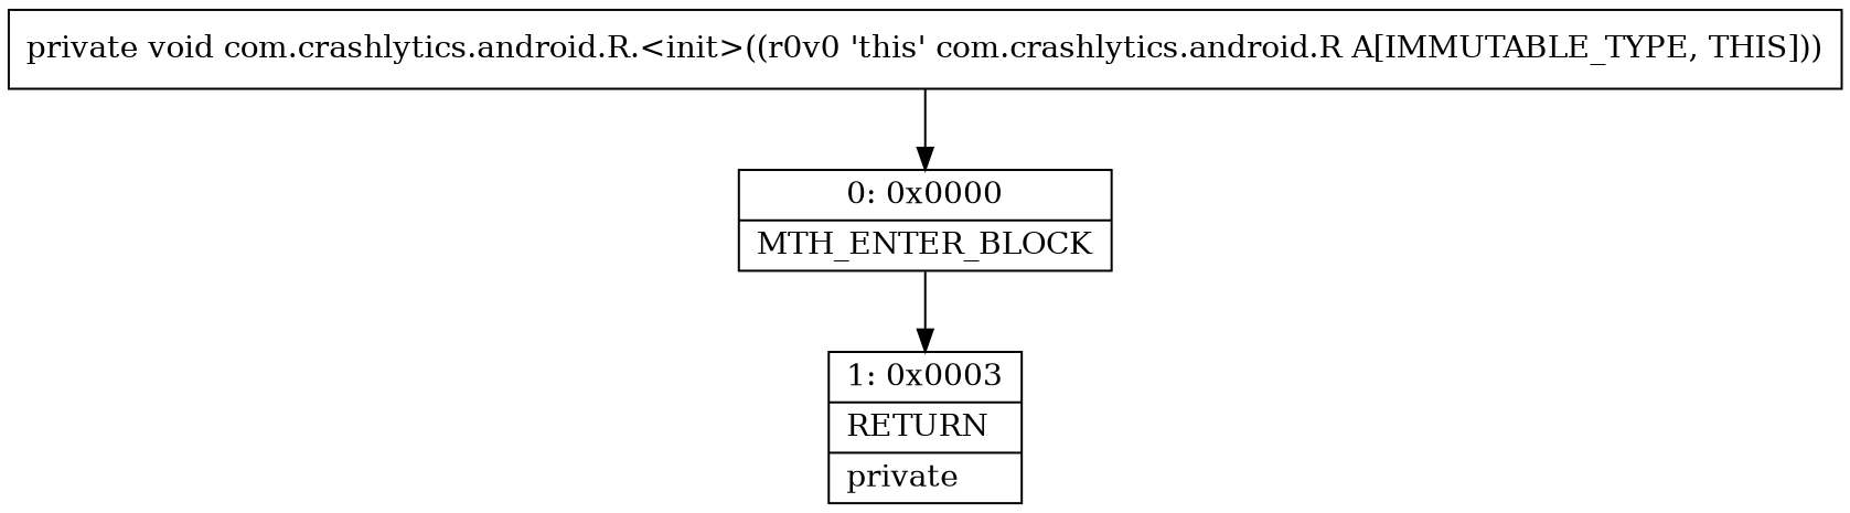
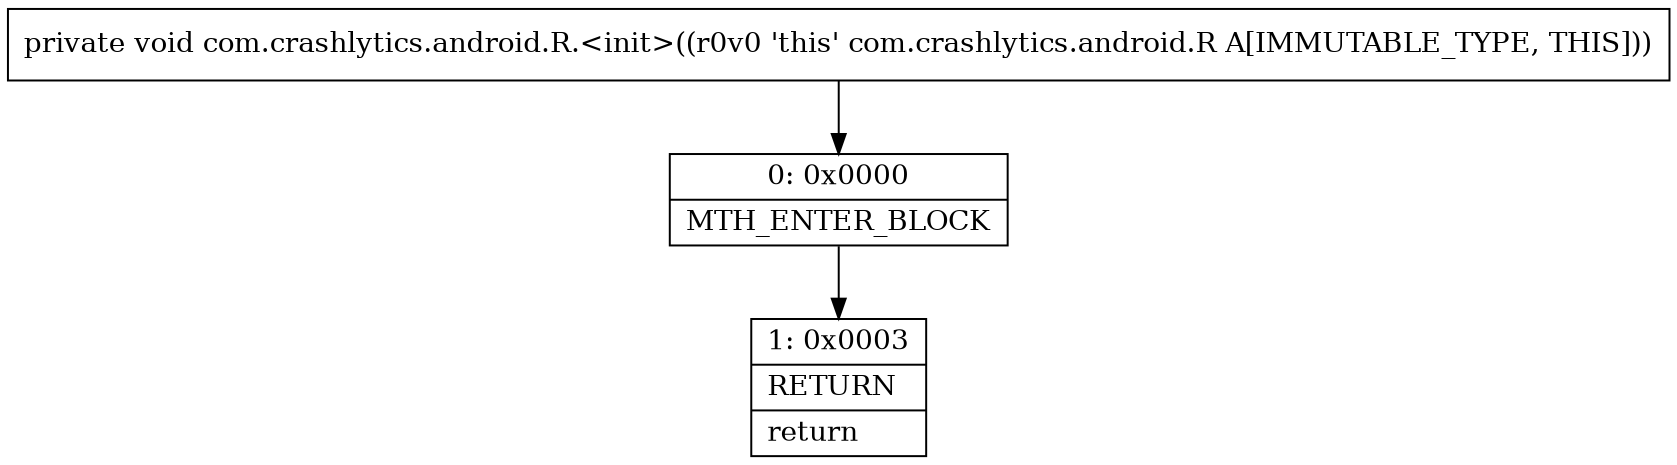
  digraph {
    node [shape=record]
    n1 [label="{0\:\ 0x0000|MTH_ENTER_BLOCK\l}"]
-   n2 [label="{1\:\ 0x0003|RETURN\l|private\l}"]
+   n2 [label="{1\:\ 0x0003|RETURN\l|return\l}"]
    n3 [label="{private void com.crashlytics.android.R.\<init\>((r0v0 'this' com.crashlytics.android.R A[IMMUTABLE_TYPE, THIS])) }"]
    n1 -> n2
    n3 -> n1
  }
